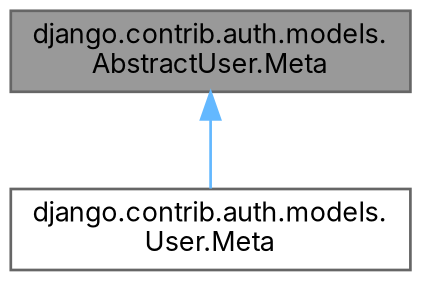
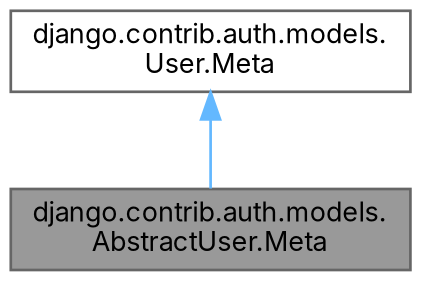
  digraph {
    fontname=Inter
    node [color=gray40 fontname=Inter fontsize=10 shape=box style=filled]
    n1 [fillcolor=grey60 fontcolor=black height=0.2 label="django.contrib.auth.models.\lAbstractUser.Meta" width=0.4]
    n2 [fillcolor=white height=0.2 label="django.contrib.auth.models.\lUser.Meta" width=0.4]
-   n1 -> n2 [color=steelblue1 dir=back fontname=Inter fontsize=10 labelfontname=Helvetica labelfontsize=10 style=solid]
+   n2 -> n1 [color=steelblue1 dir=back fontname=Inter fontsize=10 labelfontname=Helvetica labelfontsize=10 style=solid]
  }
